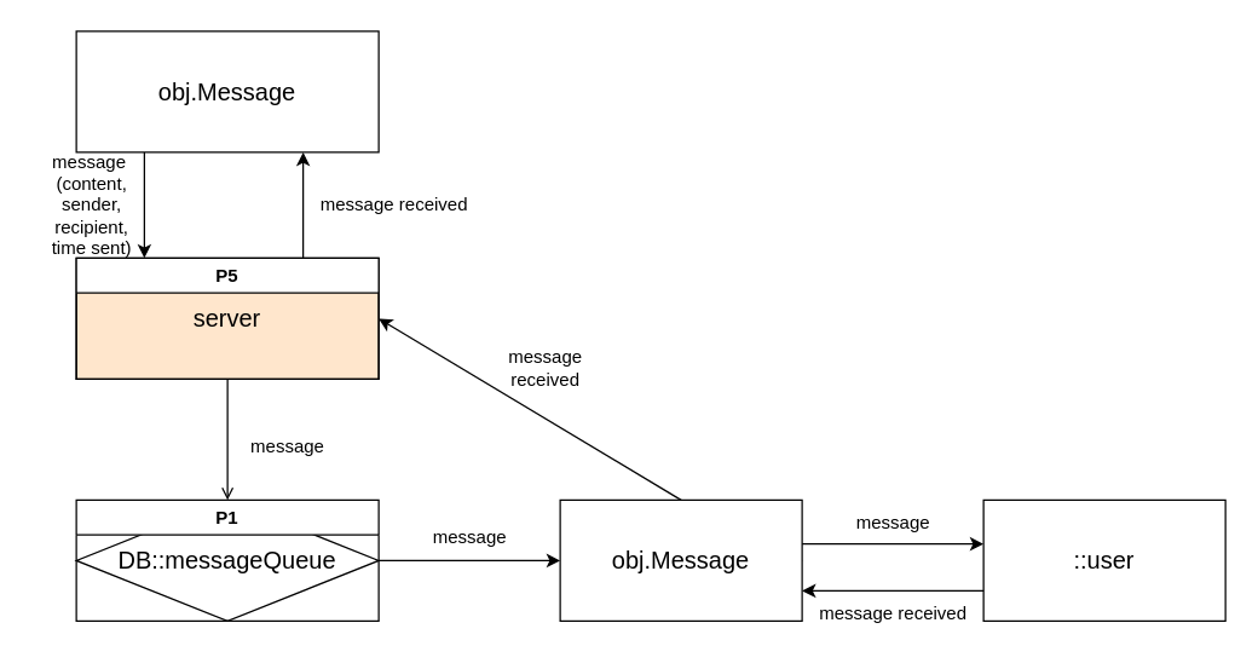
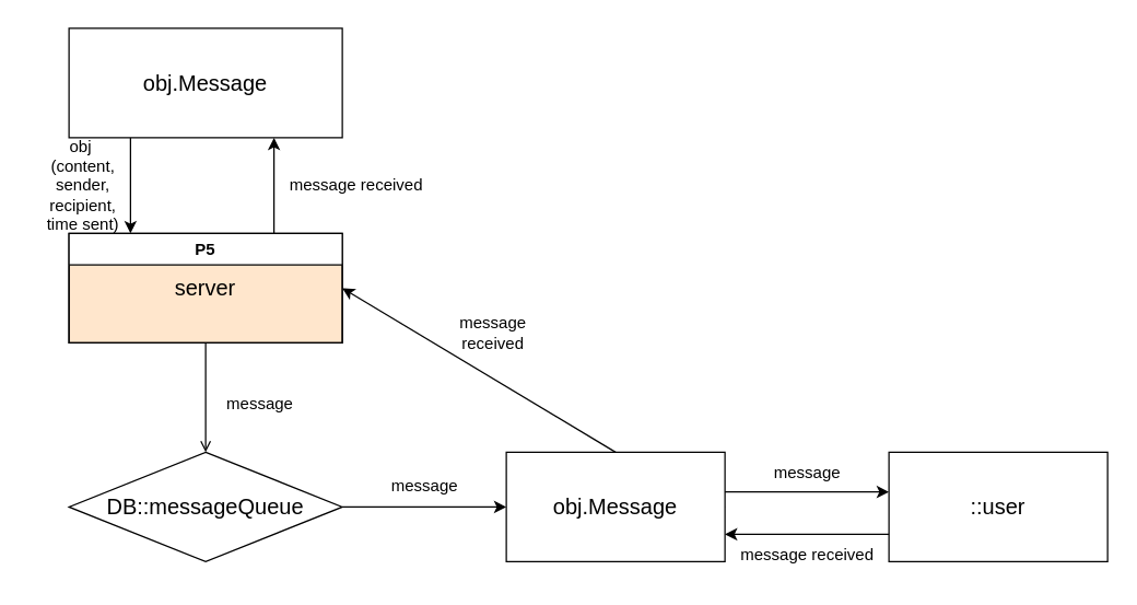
  <mxCell id="0" />
  <mxCell id="1" parent="0" />
  <mxCell id="2" value="&lt;font style=&quot;font-size: 16px;&quot;&gt;DB::messageQueue&lt;/font&gt;" style="rhombus;whiteSpace=wrap;html=1;" vertex="1" parent="1"><mxGeometry x="50" y="330" width="200" height="80" as="geometry" /></mxCell>
  <mxCell id="3" value="" style="endArrow=classic;html=1;rounded=0;exitX=1;exitY=0.5;exitDx=0;exitDy=0;" edge="1" parent="1" source="5"><mxGeometry width="50" height="50" relative="1" as="geometry"><mxPoint x="410" y="400" as="sourcePoint" /><mxPoint x="410" y="370" as="targetPoint" /></mxGeometry></mxCell>
  <mxCell id="4" value="" style="endArrow=classic;html=1;rounded=0;exitX=1;exitY=0.5;exitDx=0;exitDy=0;" edge="1" parent="1" source="2" target="5"><mxGeometry width="50" height="50" relative="1" as="geometry"><mxPoint x="250" y="370" as="sourcePoint" /><mxPoint x="410" y="370" as="targetPoint" /></mxGeometry></mxCell>
  <mxCell id="5" value="&lt;font style=&quot;font-size: 16px;&quot;&gt;obj.Message&lt;/font&gt;" style="rounded=0;whiteSpace=wrap;html=1;" vertex="1" parent="1"><mxGeometry x="370" y="330" width="160" height="80" as="geometry" /></mxCell>
  <mxCell id="6" value="" style="endArrow=classic;html=1;rounded=0;exitX=1;exitY=0.5;exitDx=0;exitDy=0;entryX=0;entryY=0.5;entryDx=0;entryDy=0;" edge="1" parent="1"><mxGeometry width="50" height="50" relative="1" as="geometry"><mxPoint x="530" y="359" as="sourcePoint" /><mxPoint x="650" y="359" as="targetPoint" /></mxGeometry></mxCell>
  <mxCell id="7" value="&lt;font style=&quot;font-size: 16px;&quot;&gt;::user&lt;/font&gt;" style="rounded=0;whiteSpace=wrap;html=1;" vertex="1" parent="1"><mxGeometry x="650" y="330" width="160" height="80" as="geometry" /></mxCell>
  <mxCell id="8" value="message" style="text;html=1;align=center;verticalAlign=middle;resizable=0;points=[];autosize=1;strokeColor=none;fillColor=none;" vertex="1" parent="1"><mxGeometry x="275" y="340" width="70" height="30" as="geometry" /></mxCell>
  <mxCell id="9" value="message" style="text;html=1;align=center;verticalAlign=middle;resizable=0;points=[];autosize=1;strokeColor=none;fillColor=none;" vertex="1" parent="1"><mxGeometry x="555" y="330" width="70" height="30" as="geometry" /></mxCell>
  <mxCell id="10" value="message received" style="text;html=1;align=center;verticalAlign=middle;resizable=0;points=[];autosize=1;strokeColor=none;fillColor=none;" vertex="1" parent="1"><mxGeometry x="530" y="390" width="120" height="30" as="geometry" /></mxCell>
  <mxCell id="11" value="" style="endArrow=classic;html=1;rounded=0;exitX=0;exitY=0.75;exitDx=0;exitDy=0;entryX=1;entryY=0.75;entryDx=0;entryDy=0;" edge="1" parent="1" source="7" target="5"><mxGeometry width="50" height="50" relative="1" as="geometry"><mxPoint x="410" y="400" as="sourcePoint" /><mxPoint x="460" y="350" as="targetPoint" /></mxGeometry></mxCell>
  <mxCell id="12" value="&lt;font style=&quot;font-size: 16px;&quot;&gt;server&lt;/font&gt;" style="rounded=0;whiteSpace=wrap;html=1;fillColor=#ffe6cc;" vertex="1" parent="1"><mxGeometry x="50" y="170" width="200" height="80" as="geometry" /></mxCell>
  <mxCell id="13" value="" style="endArrow=classic;html=1;rounded=0;entryX=1;entryY=0.5;entryDx=0;entryDy=0;exitX=0.5;exitY=0;exitDx=0;exitDy=0;" edge="1" parent="1" source="5" target="12"><mxGeometry width="50" height="50" relative="1" as="geometry"><mxPoint x="410" y="370" as="sourcePoint" /><mxPoint x="460" y="320" as="targetPoint" /></mxGeometry></mxCell>
  <mxCell id="14" value="&lt;div&gt;message&lt;/div&gt;&lt;div&gt;received&lt;br&gt;&lt;/div&gt;" style="text;html=1;align=center;verticalAlign=middle;resizable=0;points=[];autosize=1;strokeColor=none;fillColor=none;" vertex="1" parent="1"><mxGeometry x="325" y="223" width="70" height="40" as="geometry" /></mxCell>
  <mxCell id="15" value="" style="endArrow=open;html=1;rounded=0;exitX=0.5;exitY=1;exitDx=0;exitDy=0;entryX=0.5;entryY=0;entryDx=0;entryDy=0;" edge="1" parent="1" source="12" target="2"><mxGeometry width="50" height="50" relative="1" as="geometry"><mxPoint x="410" y="370" as="sourcePoint" /><mxPoint x="460" y="320" as="targetPoint" /></mxGeometry></mxCell>
  <mxCell id="16" value="&lt;font style=&quot;font-size: 16px;&quot;&gt;obj.Message&lt;/font&gt;" style="rounded=0;whiteSpace=wrap;html=1;" vertex="1" parent="1"><mxGeometry x="50" y="20" width="200" height="80" as="geometry" /></mxCell>
  <mxCell id="17" value="" style="endArrow=classic;html=1;rounded=0;exitX=0.5;exitY=1;exitDx=0;exitDy=0;entryX=0.5;entryY=0;entryDx=0;entryDy=0;" edge="1" parent="1"><mxGeometry width="50" height="50" relative="1" as="geometry"><mxPoint x="95" y="100" as="sourcePoint" /><mxPoint x="95" y="170" as="targetPoint" /></mxGeometry></mxCell>
  <mxCell id="18" value="" style="endArrow=classic;html=1;rounded=0;exitX=0.75;exitY=0;exitDx=0;exitDy=0;entryX=0.75;entryY=1;entryDx=0;entryDy=0;" edge="1" parent="1" source="12" target="16"><mxGeometry width="50" height="50" relative="1" as="geometry"><mxPoint x="410" y="280" as="sourcePoint" /><mxPoint x="460" y="230" as="targetPoint" /></mxGeometry></mxCell>
- <mxCell id="19" value="&lt;div&gt;message&amp;nbsp;&lt;/div&gt;&lt;div&gt;(content,&lt;/div&gt;&lt;div&gt;sender,&lt;/div&gt;&lt;div&gt;recipient,&lt;br&gt;&lt;/div&gt;&lt;div&gt;time sent)&lt;br&gt;&lt;/div&gt;" style="text;html=1;align=center;verticalAlign=middle;resizable=0;points=[];autosize=1;strokeColor=none;fillColor=none;" vertex="1" parent="1"><mxGeometry x="20" y="90" width="80" height="90" as="geometry" /></mxCell>
+ <mxCell id="19" value="&lt;div&gt;obj&amp;nbsp;&lt;/div&gt;&lt;div&gt;(content,&lt;/div&gt;&lt;div&gt;sender,&lt;/div&gt;&lt;div&gt;recipient,&lt;br&gt;&lt;/div&gt;&lt;div&gt;time sent)&lt;br&gt;&lt;/div&gt;" style="text;html=1;align=center;verticalAlign=middle;resizable=0;points=[];autosize=1;strokeColor=none;fillColor=none;" vertex="1" parent="1"><mxGeometry x="20" y="90" width="80" height="90" as="geometry" /></mxCell>
  <mxCell id="20" value="message received" style="text;html=1;align=center;verticalAlign=middle;resizable=0;points=[];autosize=1;strokeColor=none;fillColor=none;" vertex="1" parent="1"><mxGeometry x="200" y="120" width="120" height="30" as="geometry" /></mxCell>
  <mxCell id="21" value="message" style="text;html=1;align=center;verticalAlign=middle;whiteSpace=wrap;rounded=0;" vertex="1" parent="1"><mxGeometry x="160" y="280" width="60" height="30" as="geometry" /></mxCell>
  <mxCell id="22" value="P5" style="swimlane;whiteSpace=wrap;html=1;startSize=23;" vertex="1" parent="1"><mxGeometry x="50" y="170" width="200" height="80" as="geometry" /></mxCell>
- <mxCell id="23" value="P1" style="swimlane;whiteSpace=wrap;html=1;startSize=23;" vertex="1" parent="1"><mxGeometry x="50" y="330" width="200" height="80" as="geometry" /></mxCell>
